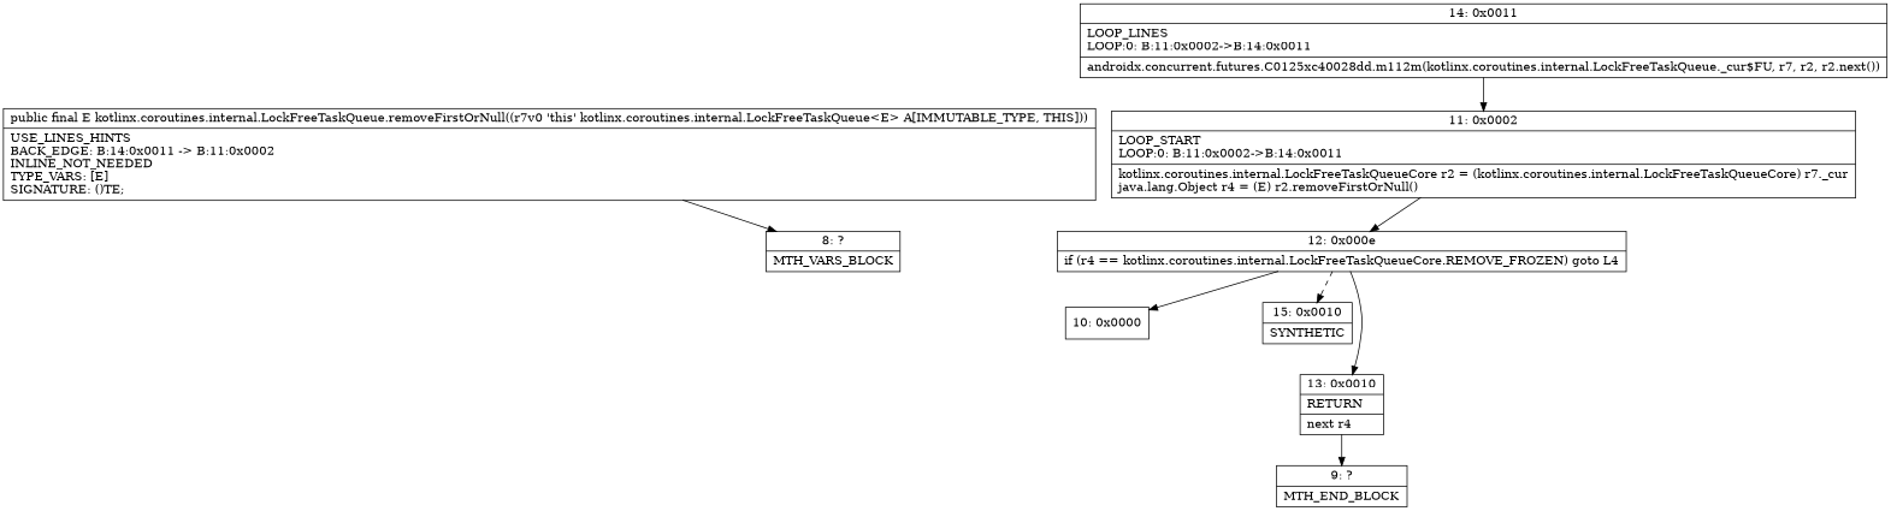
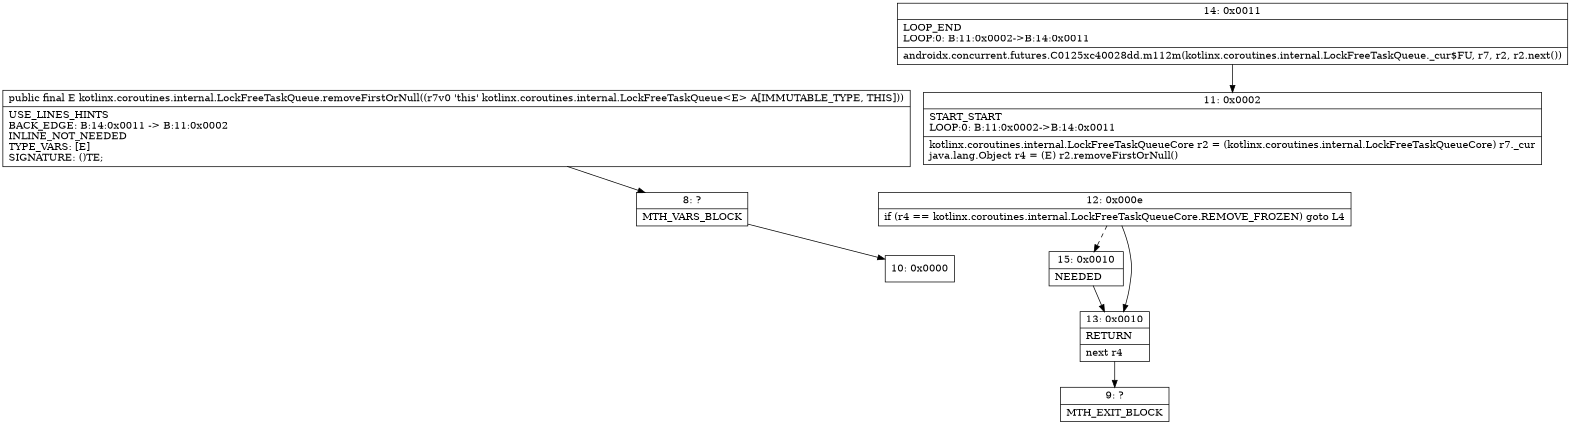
  digraph {
    node [shape=record]
    n1 [label="{8\:\ ?|MTH_VARS_BLOCK\l}"]
    n2 [label="{10\:\ 0x0000}"]
-   n3 [label="{11\:\ 0x0002|LOOP_START\lLOOP:0: B:11:0x0002\-\>B:14:0x0011\l|kotlinx.coroutines.internal.LockFreeTaskQueueCore r2 = (kotlinx.coroutines.internal.LockFreeTaskQueueCore) r7._cur\ljava.lang.Object r4 = (E) r2.removeFirstOrNull()\l}"]
+   n3 [label="{11\:\ 0x0002|START_START\lLOOP:0: B:11:0x0002\-\>B:14:0x0011\l|kotlinx.coroutines.internal.LockFreeTaskQueueCore r2 = (kotlinx.coroutines.internal.LockFreeTaskQueueCore) r7._cur\ljava.lang.Object r4 = (E) r2.removeFirstOrNull()\l}"]
    n4 [label="{12\:\ 0x000e|if (r4 == kotlinx.coroutines.internal.LockFreeTaskQueueCore.REMOVE_FROZEN) goto L4\l}"]
-   n5 [label="{15\:\ 0x0010|SYNTHETIC\l}"]
+   n5 [label="{15\:\ 0x0010|NEEDED\l}"]
    n6 [label="{13\:\ 0x0010|RETURN\l|next r4\l}"]
-   n7 [label="{14\:\ 0x0011|LOOP_LINES\lLOOP:0: B:11:0x0002\-\>B:14:0x0011\l|androidx.concurrent.futures.C0125xc40028dd.m112m(kotlinx.coroutines.internal.LockFreeTaskQueue._cur$FU, r7, r2, r2.next())\l}"]
-   n8 [label="{9\:\ ?|MTH_END_BLOCK\l}"]
+   n7 [label="{14\:\ 0x0011|LOOP_END\lLOOP:0: B:11:0x0002\-\>B:14:0x0011\l|androidx.concurrent.futures.C0125xc40028dd.m112m(kotlinx.coroutines.internal.LockFreeTaskQueue._cur$FU, r7, r2, r2.next())\l}"]
+   n8 [label="{9\:\ ?|MTH_EXIT_BLOCK\l}"]
    n9 [label="{public final E kotlinx.coroutines.internal.LockFreeTaskQueue.removeFirstOrNull((r7v0 'this' kotlinx.coroutines.internal.LockFreeTaskQueue\<E\> A[IMMUTABLE_TYPE, THIS]))  | USE_LINES_HINTS\lBACK_EDGE: B:14:0x0011 \-\> B:11:0x0002\lINLINE_NOT_NEEDED\lTYPE_VARS: [E]\lSIGNATURE: ()TE;\l}"]
-   n4 -> n2
-   n3 -> n4
+   n1 -> n2
    n4 -> n5 [style=dashed]
    n4 -> n6
+   n5 -> n6
    n6 -> n8
    n7 -> n3
    n9 -> n1
  }
